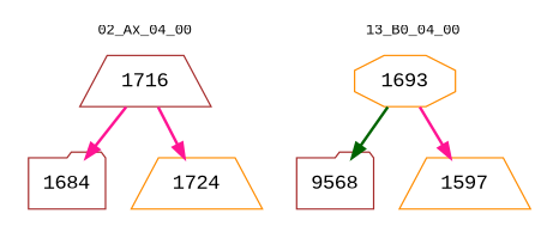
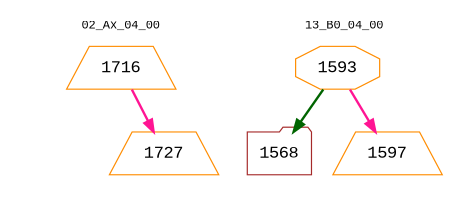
  digraph {
    fontname="Liberation Mono"
    node [color=brown fontname="Liberation Mono" shape=trapezium]
    edge [color=deeppink fontname="Liberation Mono" style=bold]
-   n1 [label=1716]
-   n2 [label=1684 shape=folder]
-   n3 [color=darkorange label=1724]
-   n4 [color=darkorange label=1693 shape=octagon]
-   n5 [label=9568 shape=folder]
+   n1 [color=darkorange label=1716]
+   n3 [color=darkorange label=1727]
+   n4 [color=darkorange label=1593 shape=octagon]
+   n5 [label=1568 shape=folder]
    n6 [color=darkorange label=1597]
    subgraph cluster_1 {
      color=white
      fontsize=10
      label="02_Ax_04_00"
      n1
-     n2
      n3
    }
    subgraph cluster_2 {
      color=white
      fontsize=10
      label="13_B0_04_00"
      n4
      n5
      n6
    }
-   n1 -> n2
    n1 -> n3
    n4 -> n5 [color=darkgreen]
    n4 -> n6
  }
